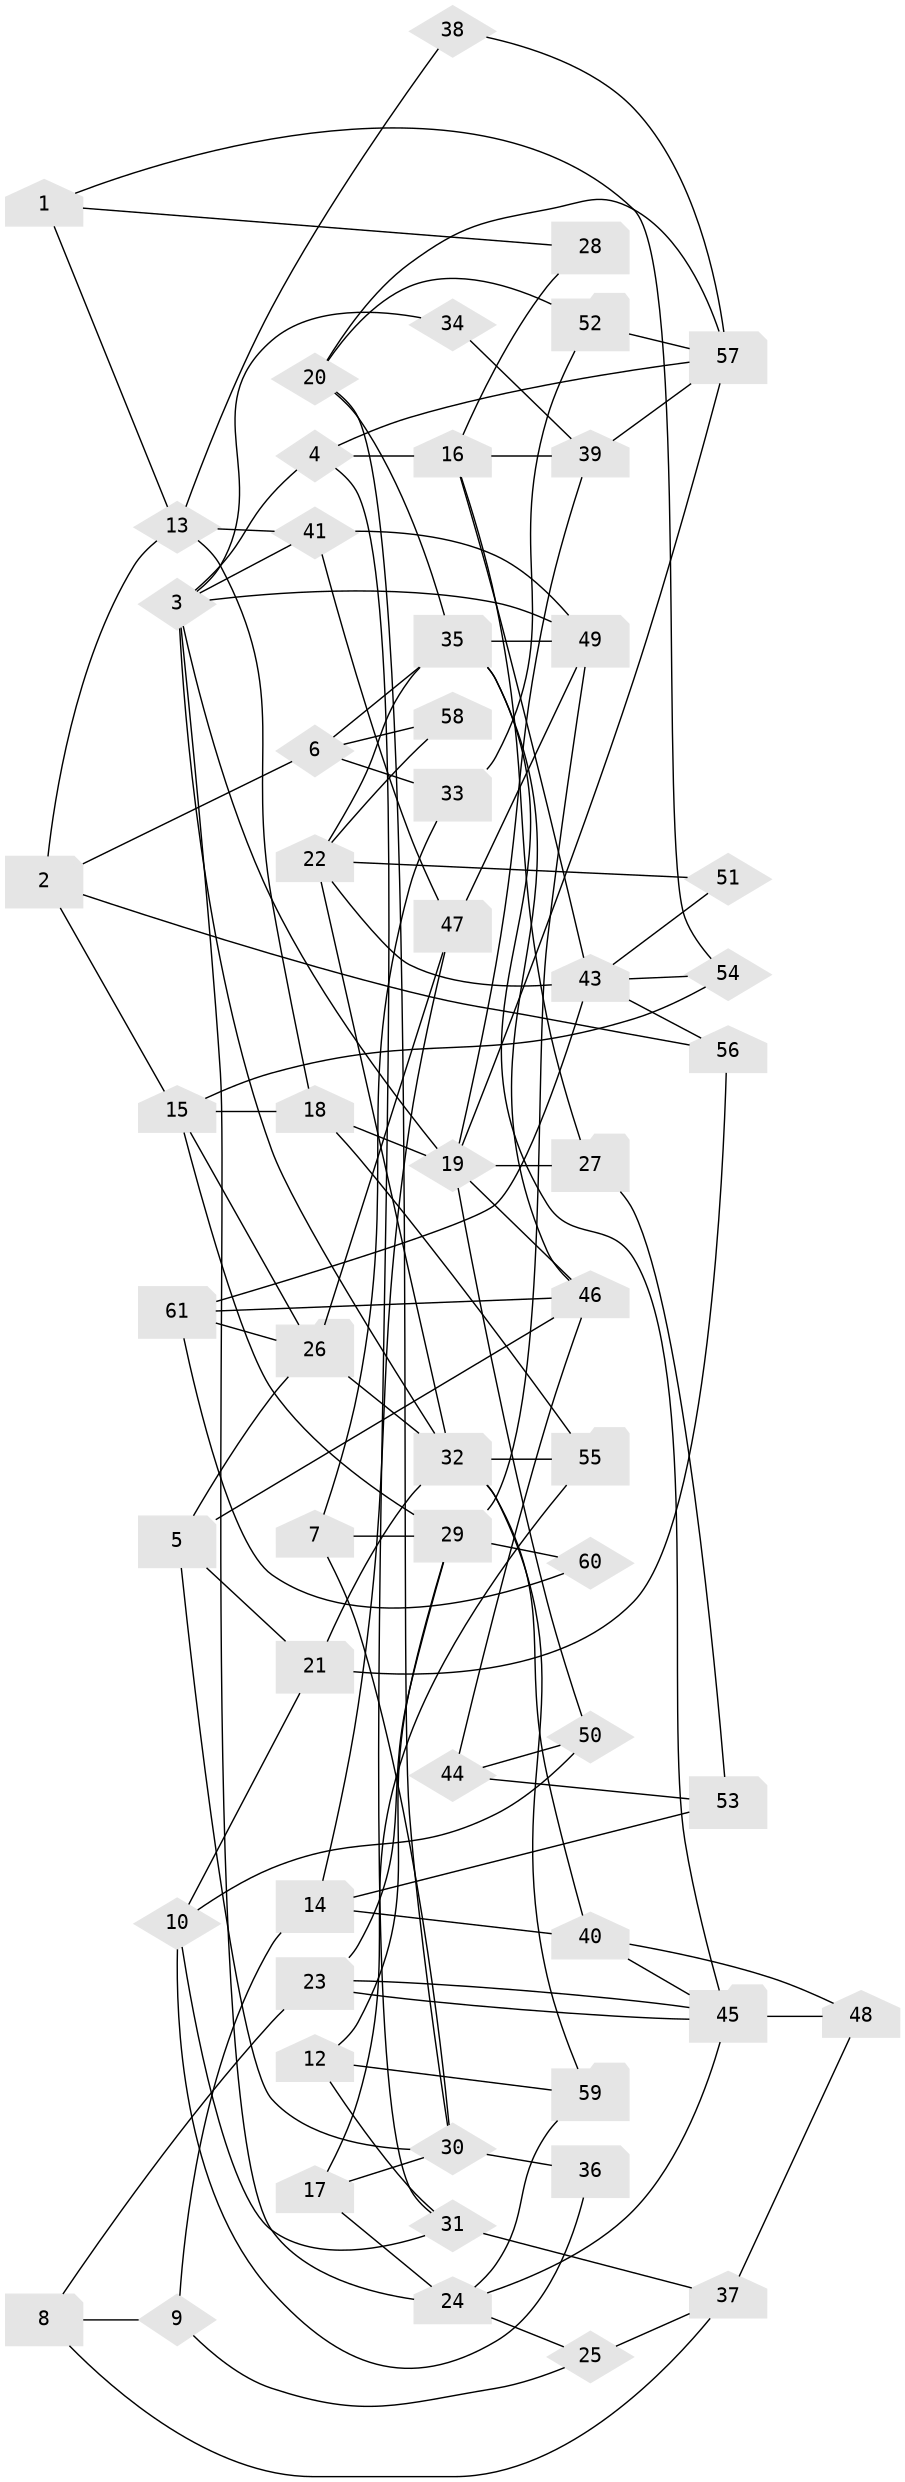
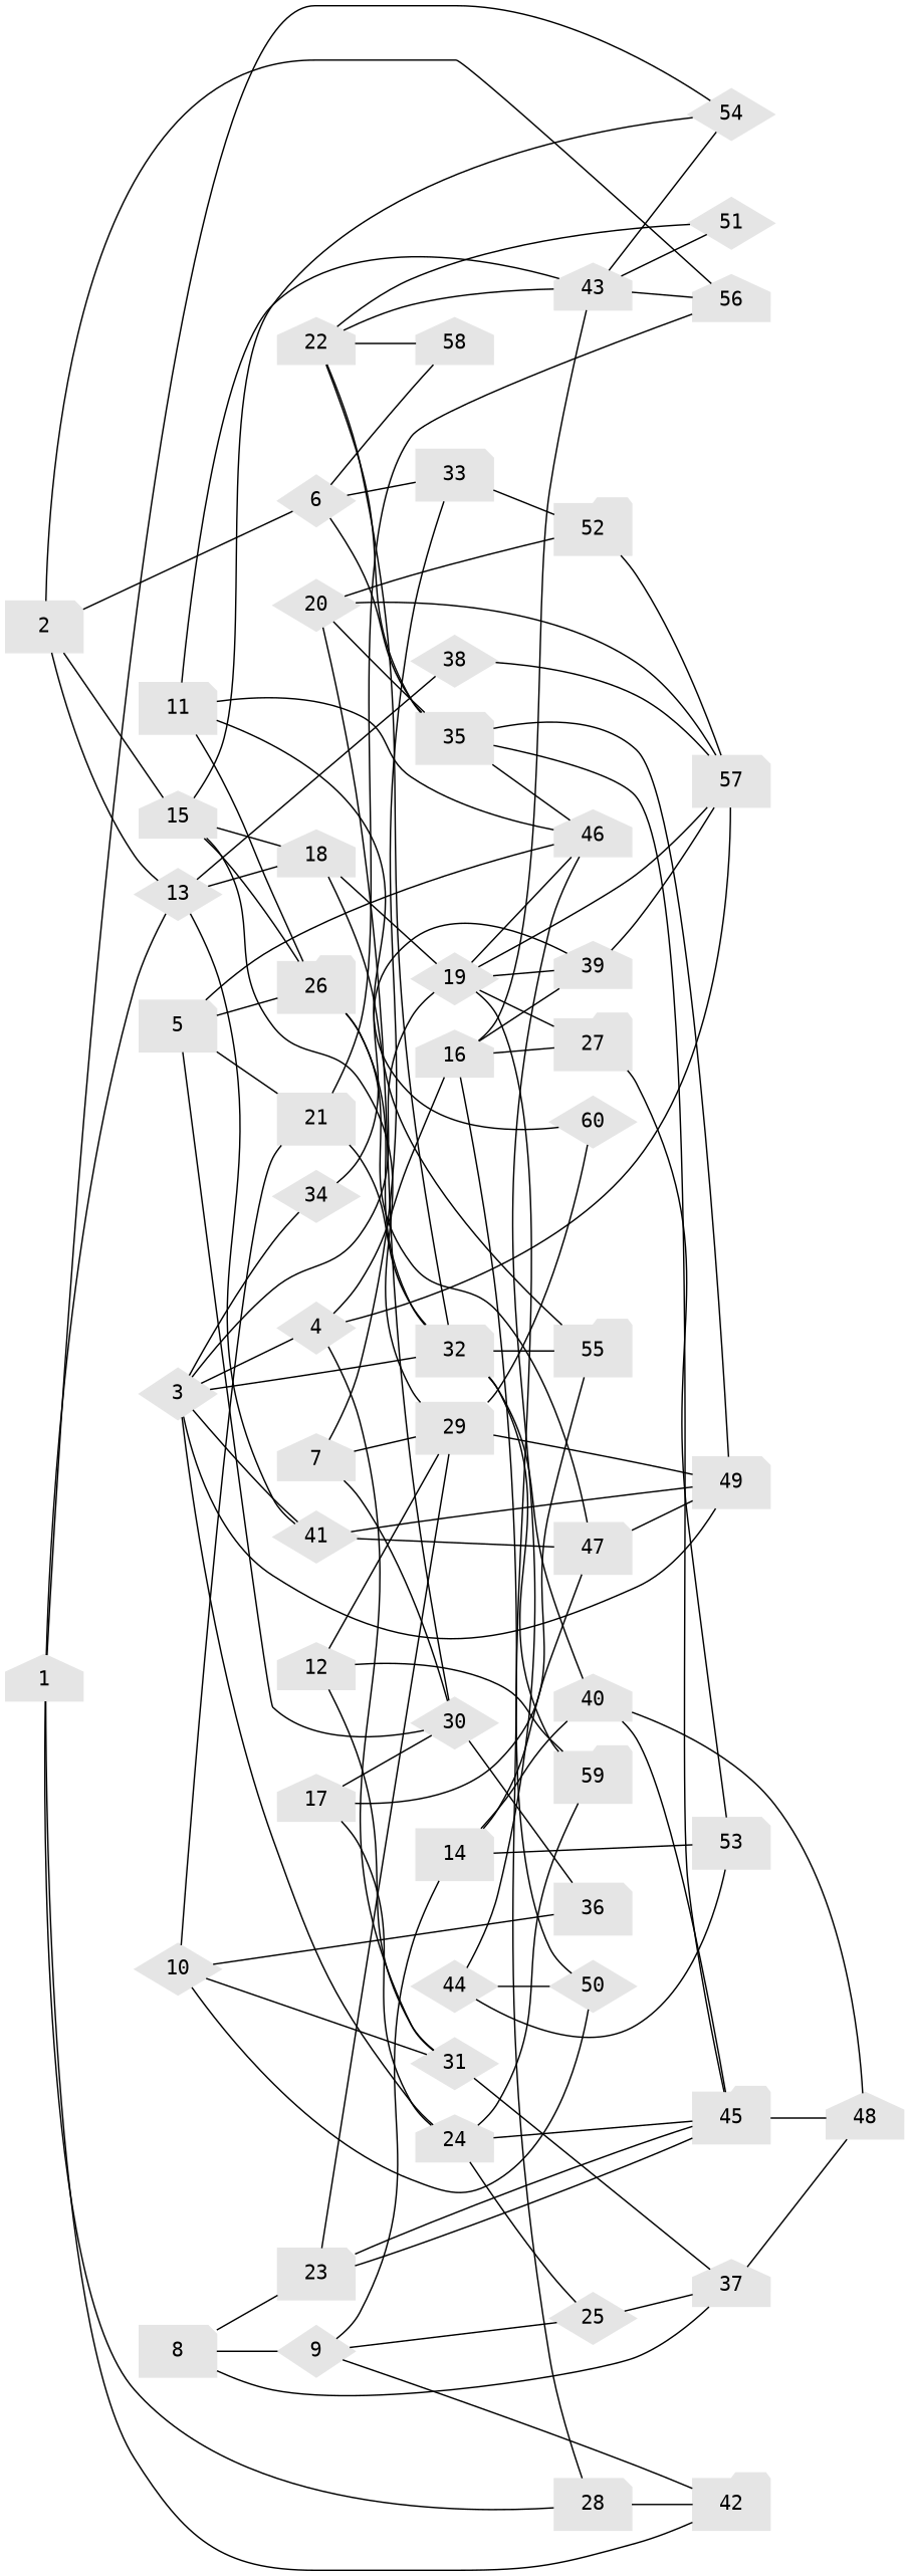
  graph {
    fontname="DejaVu Sans Mono"
    rankdir=LR
    node [color=gray90 fontname="DejaVu Sans Mono" shape=diamond style=filled]
    edge [fontname="DejaVu Sans Mono"]
    1 [shape=house]
    13
    28 [shape=note]
+   42 [shape=folder]
    54
    41
    18 [shape=house]
    38
    2 [shape=note]
    6
    15 [shape=house]
    56 [shape=house]
    33 [shape=note]
    35 [shape=note]
    58 [shape=house]
    26 [shape=folder]
    29 [shape=note]
    3
    4
    19
    24 [shape=house]
    32 [shape=note]
    34
    49 [shape=note]
    16 [shape=house]
    31
    57 [shape=note]
    50
    46 [shape=house]
    27 [shape=folder]
    39 [shape=house]
    25
    59 [shape=folder]
    45 [shape=folder]
    40 [shape=house]
    55 [shape=folder]
    47 [shape=note]
    43 [shape=house]
    37 [shape=house]
    5 [shape=note]
    21 [shape=note]
    30
    36 [shape=note]
    52 [shape=folder]
    7 [shape=house]
    60
    8 [shape=note]
    9
    23 [shape=note]
    14 [shape=note]
    48 [shape=house]
    53 [shape=note]
    10
-   11 [shape=note label=61]
+   11 [shape=note]
    51
    12 [shape=house]
    17 [shape=house]
    20
    22 [shape=house]
    44
    1 -- 13
    1 -- 28
+   1 -- 42
    1 -- 54
    13 -- 41
    13 -- 18
    13 -- 38
+   28 -- 42
    41 -- 49
    41 -- 47
    18 -- 19
    18 -- 55
    38 -- 57
    2 -- 13
    2 -- 6
    2 -- 15
    2 -- 56
    6 -- 33
    6 -- 35
    6 -- 58
    15 -- 54
    15 -- 18
    15 -- 26
    15 -- 29
    33 -- 52
    35 -- 49
    35 -- 46
    35 -- 45
    26 -- 32
    26 -- 47
    29 -- 49
    29 -- 60
    3 -- 41
    3 -- 4
    3 -- 19
    3 -- 24
    3 -- 32
    3 -- 34
    3 -- 49
    4 -- 16
    4 -- 31
    4 -- 57
    19 -- 57
    19 -- 50
    19 -- 46
    19 -- 27
    19 -- 39
    24 -- 25
    24 -- 59
    24 -- 45
    32 -- 59
    32 -- 40
    32 -- 55
    34 -- 39
    16 -- 28
    16 -- 27
    16 -- 39
    16 -- 43
    31 -- 37
    27 -- 53
    39 -- 57
    25 -- 37
    45 -- 48
    40 -- 45
    40 -- 48
    47 -- 49
    43 -- 54
    43 -- 56
    43 -- 51
    37 -- 48
    5 -- 26
    5 -- 46
    5 -- 21
    5 -- 30
    21 -- 56
    21 -- 32
    30 -- 36
    52 -- 57
    7 -- 33
    7 -- 29
    7 -- 30
    8 -- 37
    8 -- 9
    8 -- 23
+   9 -- 42
    9 -- 25
    9 -- 14
    23 -- 29
    23 -- 45
    23 -- 45
    14 -- 40
    14 -- 47
    14 -- 53
    10 -- 31
    10 -- 50
    10 -- 21
    10 -- 36
    11 -- 26
    11 -- 46
    11 -- 43
    11 -- 60
    12 -- 29
    12 -- 31
    12 -- 59
    17 -- 24
    17 -- 55
    17 -- 30
    20 -- 35
    20 -- 57
    20 -- 30
    20 -- 52
    22 -- 35
    22 -- 58
    22 -- 32
    22 -- 43
    22 -- 51
    44 -- 50
    44 -- 46
    44 -- 53
  }
